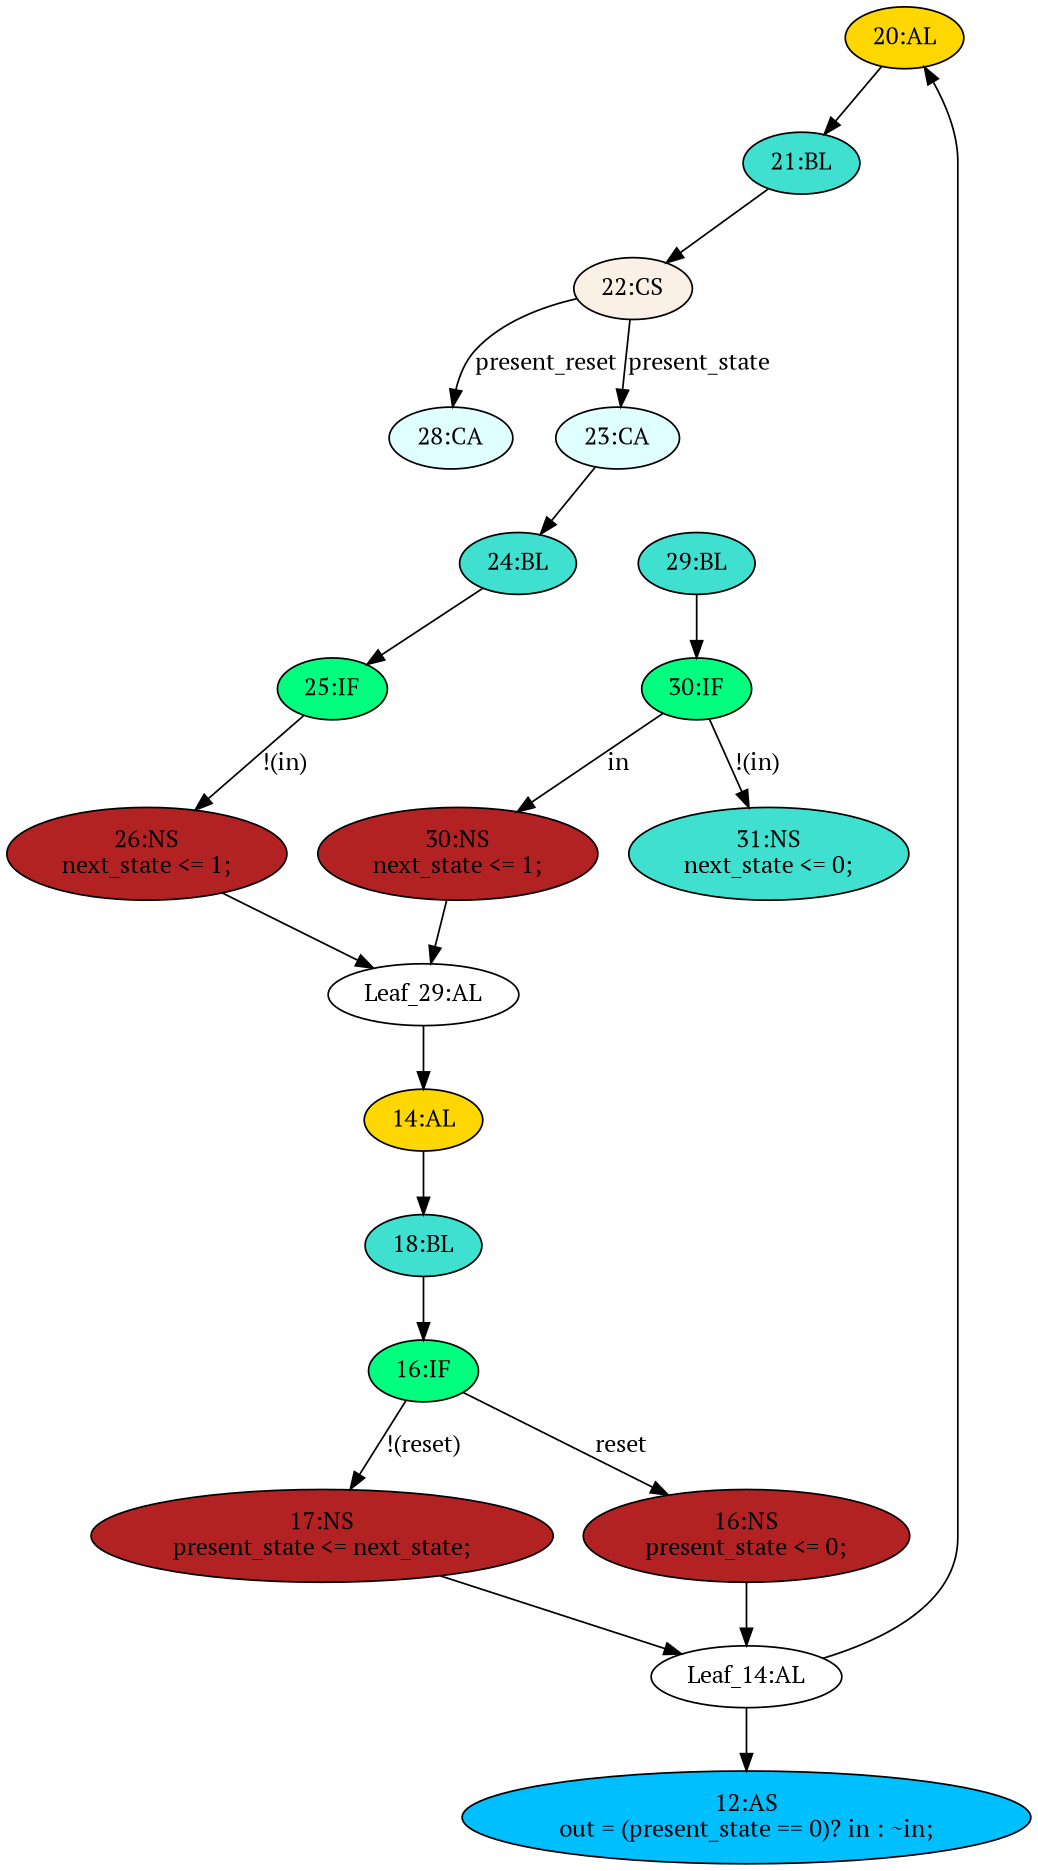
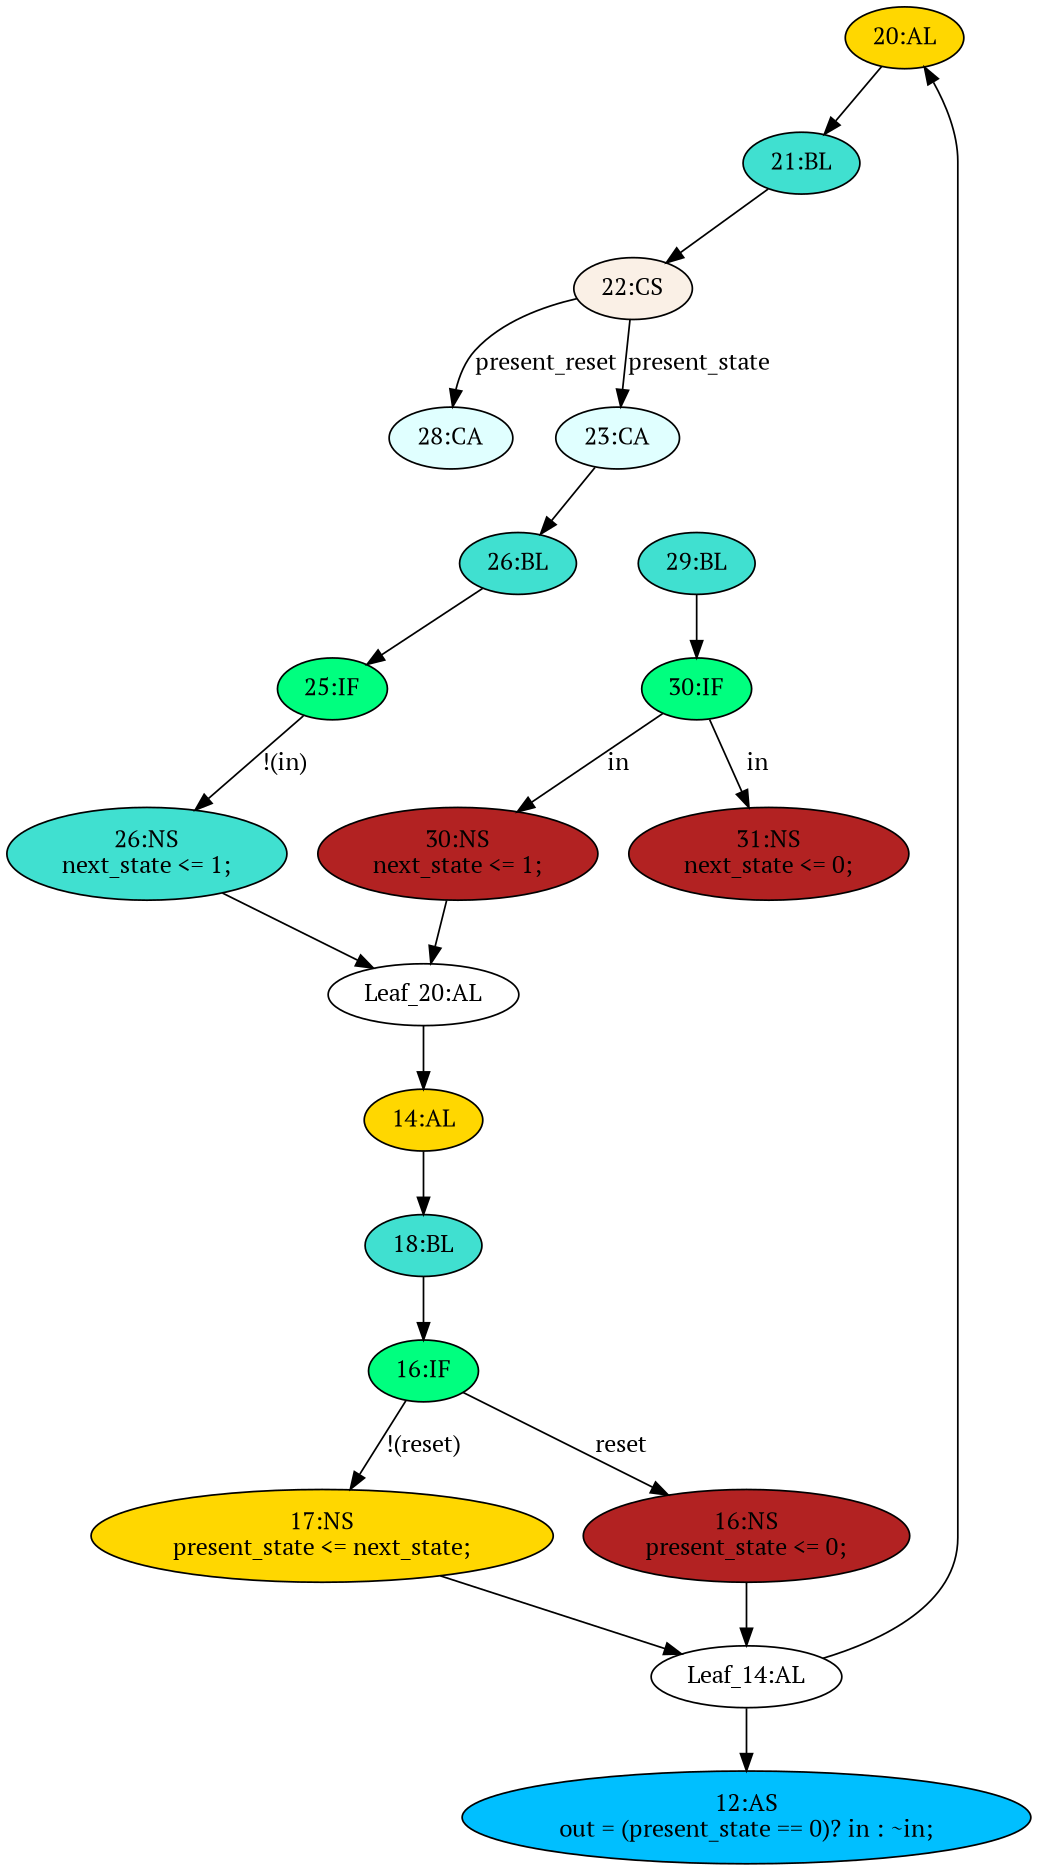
  strict digraph {
    fontname="PT Serif"
    node [fillcolor=firebrick fontname="PT Serif" statements="[]" style=filled typ=NonblockingSubstitution]
    edge [cond="[]" fontname="PT Serif" lineno=None]
    n1 [ast="<pyverilog.vparser.ast.Always object at 0x7ff8642e6ad0>" clk_sens=False fillcolor=gold label="20:AL" sens="['present_state', 'in']" typ=Always use_var="['present_state', 'in']"]
    n2 [ast="<pyverilog.vparser.ast.Block object at 0x7ff8642e6150>" fillcolor=turquoise label="21:BL" typ=Block]
    n3 [ast="<pyverilog.vparser.ast.CaseStatement object at 0x7ff864360e50>" fillcolor=linen label="22:CS" typ=CaseStatement]
    n4 [ast="<pyverilog.vparser.ast.Case object at 0x7ff8642e6090>" fillcolor=lightcyan label="23:CA" typ=Case]
    n5 [ast="<pyverilog.vparser.ast.Case object at 0x7ff864306150>" fillcolor=lightcyan label="28:CA" typ=Case]
-   n6 [ast="<pyverilog.vparser.ast.Block object at 0x7ff8642e6850>" fillcolor=turquoise label="24:BL" typ=Block]
+   n6 [ast="<pyverilog.vparser.ast.Block object at 0x7ff8642e6850>" fillcolor=turquoise label="26:BL" typ=Block]
    n7 [ast="<pyverilog.vparser.ast.NonblockingSubstitution object at 0x7ff8642f1550>" label="16:NS\npresent_state <= 0;" statements="[<pyverilog.vparser.ast.NonblockingSubstitution object at 0x7ff8642f1550>]"]
    n8 [def_var="['present_state']" label="Leaf_14:AL" fillcolor="" statements="" style="" typ=""]
    n9 [ast="<pyverilog.vparser.ast.Assign object at 0x7ff8642e3d10>" def_var="['out']" fillcolor=deepskyblue label="12:AS\nout = (present_state == 0)? in : ~in;" typ=Assign use_var="['present_state', 'in', 'in']"]
    n10 [ast="<pyverilog.vparser.ast.Block object at 0x7ff86428e290>" fillcolor=turquoise label="18:BL" typ=Block]
    n11 [ast="<pyverilog.vparser.ast.IfStatement object at 0x7ff8642f1650>" fillcolor=springgreen label="16:IF" typ=IfStatement]
-   n12 [ast="<pyverilog.vparser.ast.NonblockingSubstitution object at 0x7ff8642fd610>" label="17:NS\npresent_state <= next_state;" statements="[<pyverilog.vparser.ast.NonblockingSubstitution object at 0x7ff8642fd610>]"]
+   n12 [ast="<pyverilog.vparser.ast.NonblockingSubstitution object at 0x7ff8642fd610>" fillcolor=gold label="17:NS\npresent_state <= next_state;" statements="[<pyverilog.vparser.ast.NonblockingSubstitution object at 0x7ff8642fd610>]"]
    n13 [ast="<pyverilog.vparser.ast.IfStatement object at 0x7ff8643607d0>" fillcolor=springgreen label="25:IF" typ=IfStatement]
-   n14 [ast="<pyverilog.vparser.ast.NonblockingSubstitution object at 0x7ff864360810>" label="26:NS\nnext_state <= 1;" statements="[<pyverilog.vparser.ast.NonblockingSubstitution object at 0x7ff864360810>]"]
-   n15 [def_var="['next_state']" label="Leaf_29:AL" fillcolor="" statements="" style="" typ=""]
+   n14 [ast="<pyverilog.vparser.ast.NonblockingSubstitution object at 0x7ff864360810>" fillcolor=turquoise label="26:NS\nnext_state <= 1;" statements="[<pyverilog.vparser.ast.NonblockingSubstitution object at 0x7ff864360810>]"]
+   n15 [def_var="['next_state']" label="Leaf_20:AL" fillcolor="" statements="" style="" typ=""]
    n16 [ast="<pyverilog.vparser.ast.Always object at 0x7ff8642e3ed0>" clk_sens=True fillcolor=gold label="14:AL" sens="['clk']" typ=Always use_var="['reset', 'next_state']"]
-   n17 [ast="<pyverilog.vparser.ast.NonblockingSubstitution object at 0x7ff863f58810>" fillcolor=turquoise label="31:NS\nnext_state <= 0;" statements="[<pyverilog.vparser.ast.NonblockingSubstitution object at 0x7ff863f58810>]"]
+   n17 [ast="<pyverilog.vparser.ast.NonblockingSubstitution object at 0x7ff863f58810>" label="31:NS\nnext_state <= 0;" statements="[<pyverilog.vparser.ast.NonblockingSubstitution object at 0x7ff863f58810>]"]
    n18 [ast="<pyverilog.vparser.ast.Block object at 0x7ff864360890>" fillcolor=turquoise label="29:BL" typ=Block]
    n19 [ast="<pyverilog.vparser.ast.IfStatement object at 0x7ff863f58350>" fillcolor=springgreen label="30:IF" typ=IfStatement]
    n20 [ast="<pyverilog.vparser.ast.NonblockingSubstitution object at 0x7ff863f58d10>" label="30:NS\nnext_state <= 1;" statements="[<pyverilog.vparser.ast.NonblockingSubstitution object at 0x7ff863f58d10>]"]
    n1 -> n2
    n2 -> n3
    n3 -> n4 [cond="['present_state']" label=present_state lineno=22]
    n3 -> n5 [cond="['present_state']" label=present_reset lineno=22]
    n4 -> n6
    n6 -> n13
    n7 -> n8
    n8 -> n1 [cond="" lineno=""]
    n8 -> n9 [cond="" lineno=""]
    n10 -> n11
    n11 -> n7 [cond="['reset']" label=reset lineno=16]
    n11 -> n12 [cond="['reset']" label="!(reset)" lineno=16]
    n12 -> n8
    n13 -> n14 [cond="['in']" label="!(in)" lineno=25]
    n14 -> n15
    n15 -> n16 [cond="" lineno=""]
    n16 -> n10
    n18 -> n19
-   n19 -> n17 [cond="['in']" label="!(in)" lineno=30]
+   n19 -> n17 [cond="['in']" label=in lineno=30]
    n19 -> n20 [cond="['in']" label=in lineno=30]
    n20 -> n15
  }
